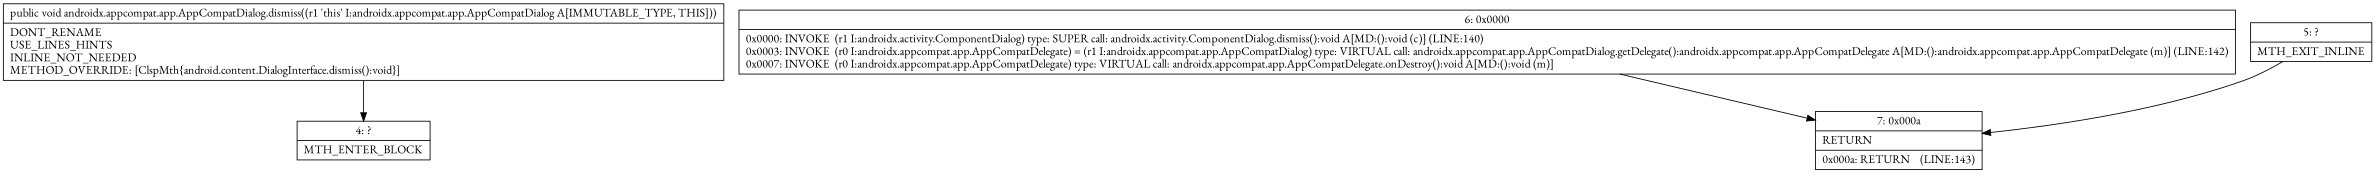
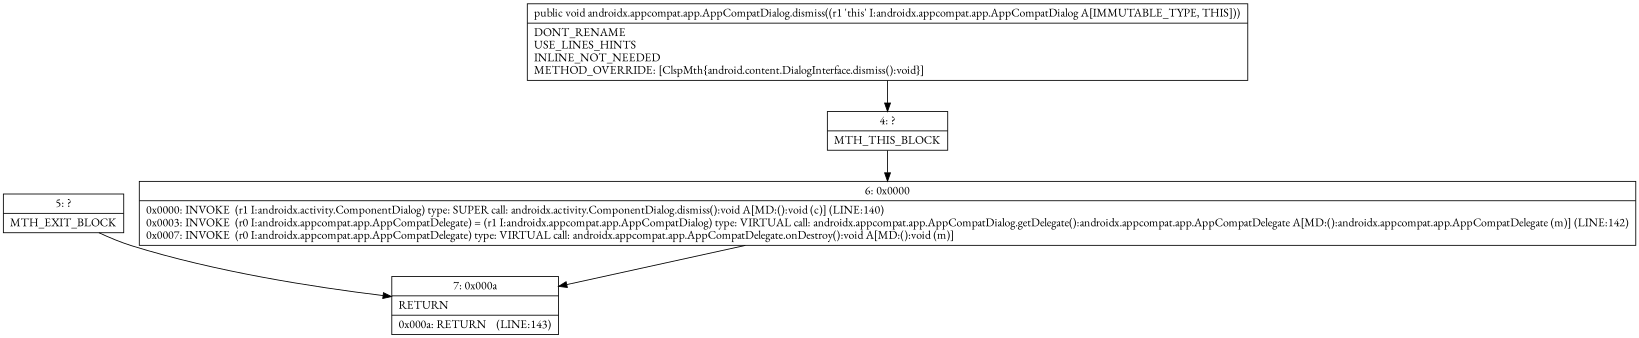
  digraph {
    fontname="EB Garamond"
    node [fontname="EB Garamond" shape=record]
    edge [fontname="EB Garamond"]
-   n1 [label="{4\:\ ?|MTH_ENTER_BLOCK\l}"]
+   n1 [label="{4\:\ ?|MTH_THIS_BLOCK\l}"]
    n2 [label="{6\:\ 0x0000|0x0000: INVOKE  (r1 I:androidx.activity.ComponentDialog) type: SUPER call: androidx.activity.ComponentDialog.dismiss():void A[MD:():void (c)] (LINE:140)\l0x0003: INVOKE  (r0 I:androidx.appcompat.app.AppCompatDelegate) = (r1 I:androidx.appcompat.app.AppCompatDialog) type: VIRTUAL call: androidx.appcompat.app.AppCompatDialog.getDelegate():androidx.appcompat.app.AppCompatDelegate A[MD:():androidx.appcompat.app.AppCompatDelegate (m)] (LINE:142)\l0x0007: INVOKE  (r0 I:androidx.appcompat.app.AppCompatDelegate) type: VIRTUAL call: androidx.appcompat.app.AppCompatDelegate.onDestroy():void A[MD:():void (m)]\l}"]
    n3 [label="{7\:\ 0x000a|RETURN\l|0x000a: RETURN    (LINE:143)\l}"]
-   n4 [label="{5\:\ ?|MTH_EXIT_INLINE\l}"]
+   n4 [label="{5\:\ ?|MTH_EXIT_BLOCK\l}"]
    n5 [label="{public void androidx.appcompat.app.AppCompatDialog.dismiss((r1 'this' I:androidx.appcompat.app.AppCompatDialog A[IMMUTABLE_TYPE, THIS]))  | DONT_RENAME\lUSE_LINES_HINTS\lINLINE_NOT_NEEDED\lMETHOD_OVERRIDE: [ClspMth\{android.content.DialogInterface.dismiss():void\}]\l}"]
+   n1 -> n2
    n2 -> n3
    n4 -> n3
    n5 -> n1
  }
